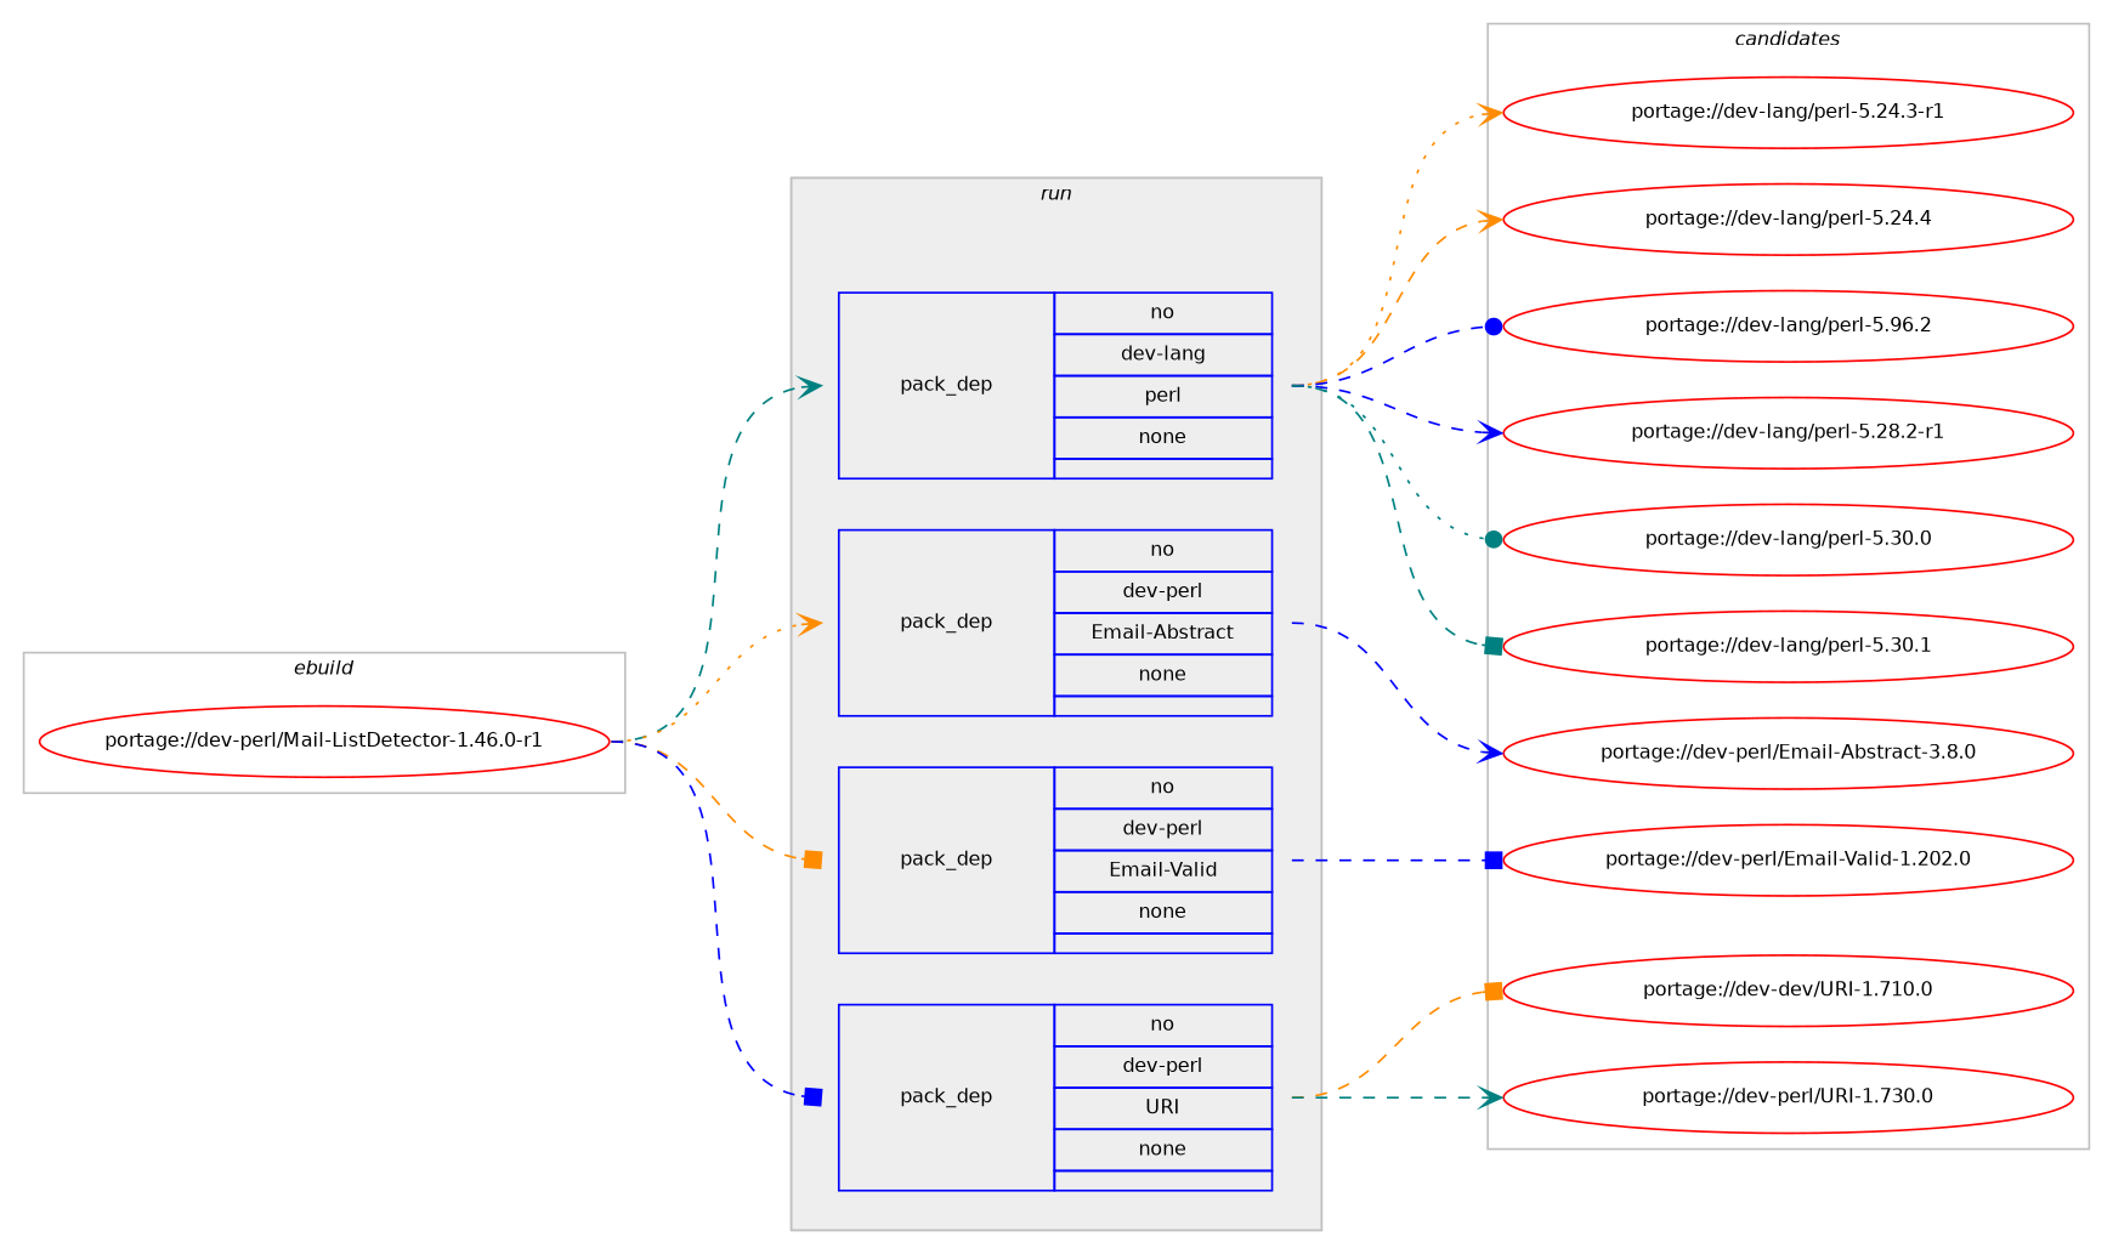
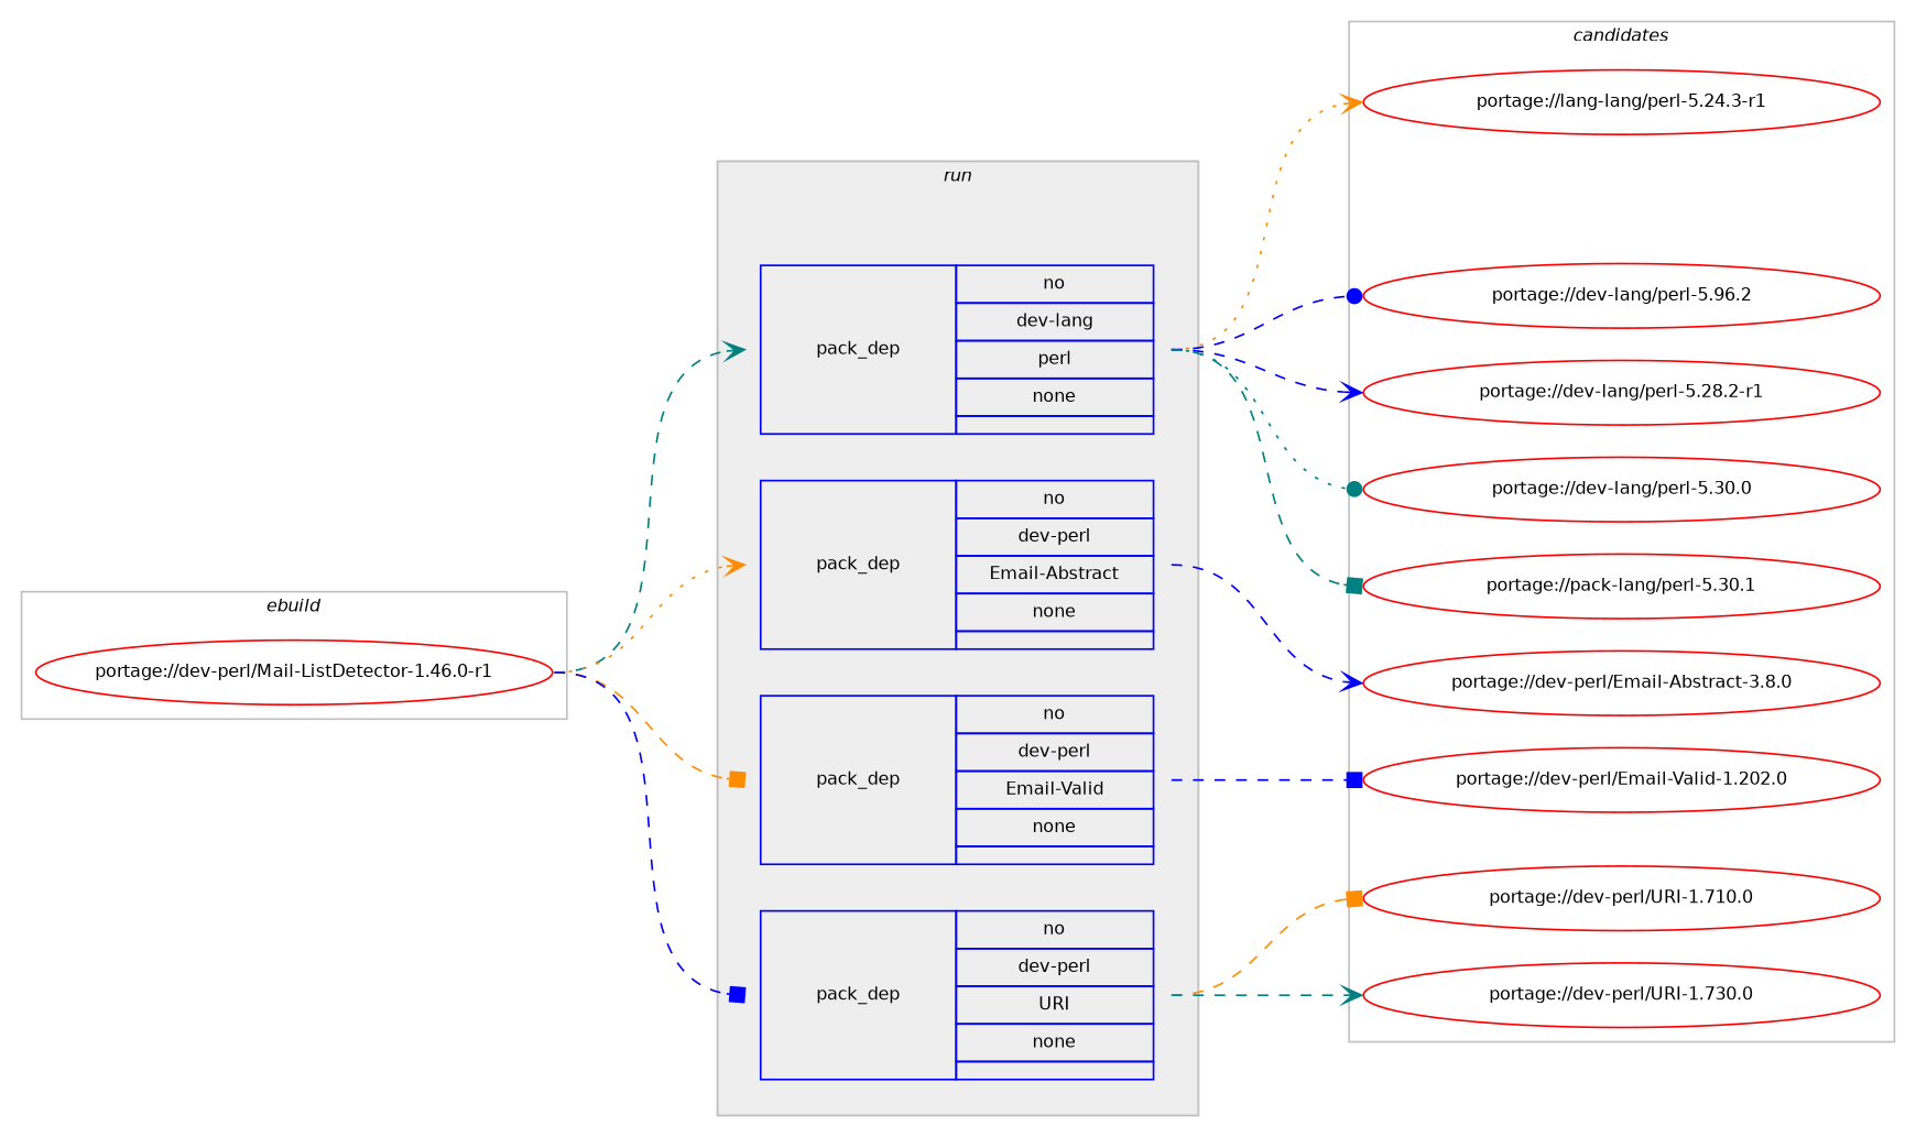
  digraph {
    compound=true
    concentrate=true
    fontname=Helvetica
    fontsize=10
    newrank=true
    rankdir=LR
    ranksep=1.5
    node [color=red fontname=Helvetica fontsize=10]
    edge [arrowhead=vee color=darkorange headport=w style=dashed tailport=e weight=100]
    n1 [label="portage://dev-perl/Mail-ListDetector-1.46.0-r1" width=4]
    n2 [color=blue label=<<TABLE BORDER="0" CELLBORDER="1" CELLSPACING="0" CELLPADDING="4" WIDTH="220"><TR><TD ROWSPAN="6" CELLPADDING="30">pack_dep</TD></TR><TR><TD WIDTH="110">no</TD></TR><TR><TD>dev-lang</TD></TR><TR><TD>perl</TD></TR><TR><TD>none</TD></TR><TR><TD></TD></TR></TABLE>> shape=none]
    n3 [color=blue label=<<TABLE BORDER="0" CELLBORDER="1" CELLSPACING="0" CELLPADDING="4" WIDTH="220"><TR><TD ROWSPAN="6" CELLPADDING="30">pack_dep</TD></TR><TR><TD WIDTH="110">no</TD></TR><TR><TD>dev-perl</TD></TR><TR><TD>Email-Abstract</TD></TR><TR><TD>none</TD></TR><TR><TD></TD></TR></TABLE>> shape=none]
    n4 [color=blue label=<<TABLE BORDER="0" CELLBORDER="1" CELLSPACING="0" CELLPADDING="4" WIDTH="220"><TR><TD ROWSPAN="6" CELLPADDING="30">pack_dep</TD></TR><TR><TD WIDTH="110">no</TD></TR><TR><TD>dev-perl</TD></TR><TR><TD>Email-Valid</TD></TR><TR><TD>none</TD></TR><TR><TD></TD></TR></TABLE>> shape=none]
    n5 [color=blue label=<<TABLE BORDER="0" CELLBORDER="1" CELLSPACING="0" CELLPADDING="4" WIDTH="220"><TR><TD ROWSPAN="6" CELLPADDING="30">pack_dep</TD></TR><TR><TD WIDTH="110">no</TD></TR><TR><TD>dev-perl</TD></TR><TR><TD>URI</TD></TR><TR><TD>none</TD></TR><TR><TD></TD></TR></TABLE>> shape=none]
-   n6 [label="portage://dev-lang/perl-5.24.3-r1" width=4]
-   n7 [label="portage://dev-lang/perl-5.24.4" width=4]
+   n6 [label="portage://lang-lang/perl-5.24.3-r1" width=4]
    n8 [label="portage://dev-lang/perl-5.96.2" width=4]
    n9 [label="portage://dev-lang/perl-5.28.2-r1" width=4]
    n10 [label="portage://dev-lang/perl-5.30.0" width=4]
-   n11 [label="portage://dev-lang/perl-5.30.1" width=4]
+   n11 [label="portage://pack-lang/perl-5.30.1" width=4]
    n12 [label="portage://dev-perl/Email-Abstract-3.8.0" width=4]
    n13 [label="portage://dev-perl/Email-Valid-1.202.0" width=4]
-   n14 [label="portage://dev-dev/URI-1.710.0" width=4]
+   n14 [label="portage://dev-perl/URI-1.710.0" width=4]
    n15 [label="portage://dev-perl/URI-1.730.0" width=4]
    subgraph cluster_1 {
      color=gray
      label=<<i>ebuild</i>>
      rank=same
      n1
    }
    subgraph cluster_2 {
      color=gray
      label=<<i>dependencies</i>>
      subgraph cluster_3 {
        color=gray
        fillcolor="#eeeeee"
        label=<<i>compile</i>>
        style=filled
      }
      subgraph cluster_4 {
        color=gray
        fillcolor="#eeeeee"
        label=<<i>compile and run</i>>
        style=filled
        subgraph sub_5 {
          color=gray
          fillcolor="#eeeeee"
          label=<<i>compile and run</i>>
          style=filled
          n2
        }
        subgraph sub_6 {
          color=gray
          fillcolor="#eeeeee"
          label=<<i>compile and run</i>>
          style=filled
          n3
        }
        subgraph sub_7 {
          color=gray
          fillcolor="#eeeeee"
          label=<<i>compile and run</i>>
          style=filled
          n4
        }
        subgraph sub_8 {
          color=gray
          fillcolor="#eeeeee"
          label=<<i>compile and run</i>>
          style=filled
          n5
        }
      }
      subgraph cluster_9 {
        color=gray
        fillcolor="#eeeeee"
        label=<<i>run</i>>
        style=filled
      }
    }
    subgraph cluster_10 {
      color=gray
      label=<<i>candidates</i>>
      rank=same
      subgraph sub_11 {
        color=black
        label=<<i>candidates</i>>
        nodesep=1
        rank=same
        n6
-       n7
        n8
        n9
        n10
        n11
      }
      subgraph sub_12 {
        color=black
        label=<<i>candidates</i>>
        nodesep=1
        rank=same
        n12
      }
      subgraph sub_13 {
        color=black
        label=<<i>candidates</i>>
        nodesep=1
        rank=same
        n13
      }
      subgraph sub_14 {
        color=black
        label=<<i>candidates</i>>
        nodesep=1
        rank=same
        n14
        n15
      }
    }
    n1 -> n2 [color=teal weight=20]
    n1 -> n3 [style=dotted weight=20]
    n1 -> n4 [arrowhead=box weight=20]
    n1 -> n5 [arrowhead=box color=blue weight=20]
    n2 -> n6 [style=dotted]
-   n2 -> n7
    n2 -> n8 [arrowhead=dot color=blue]
    n2 -> n9 [color=blue]
    n2 -> n10 [arrowhead=dot color=teal style=dotted]
    n2 -> n11 [arrowhead=box color=teal]
    n3 -> n12 [color=blue]
    n4 -> n13 [arrowhead=box color=blue]
    n5 -> n14 [arrowhead=box]
    n5 -> n15 [color=teal]
  }
